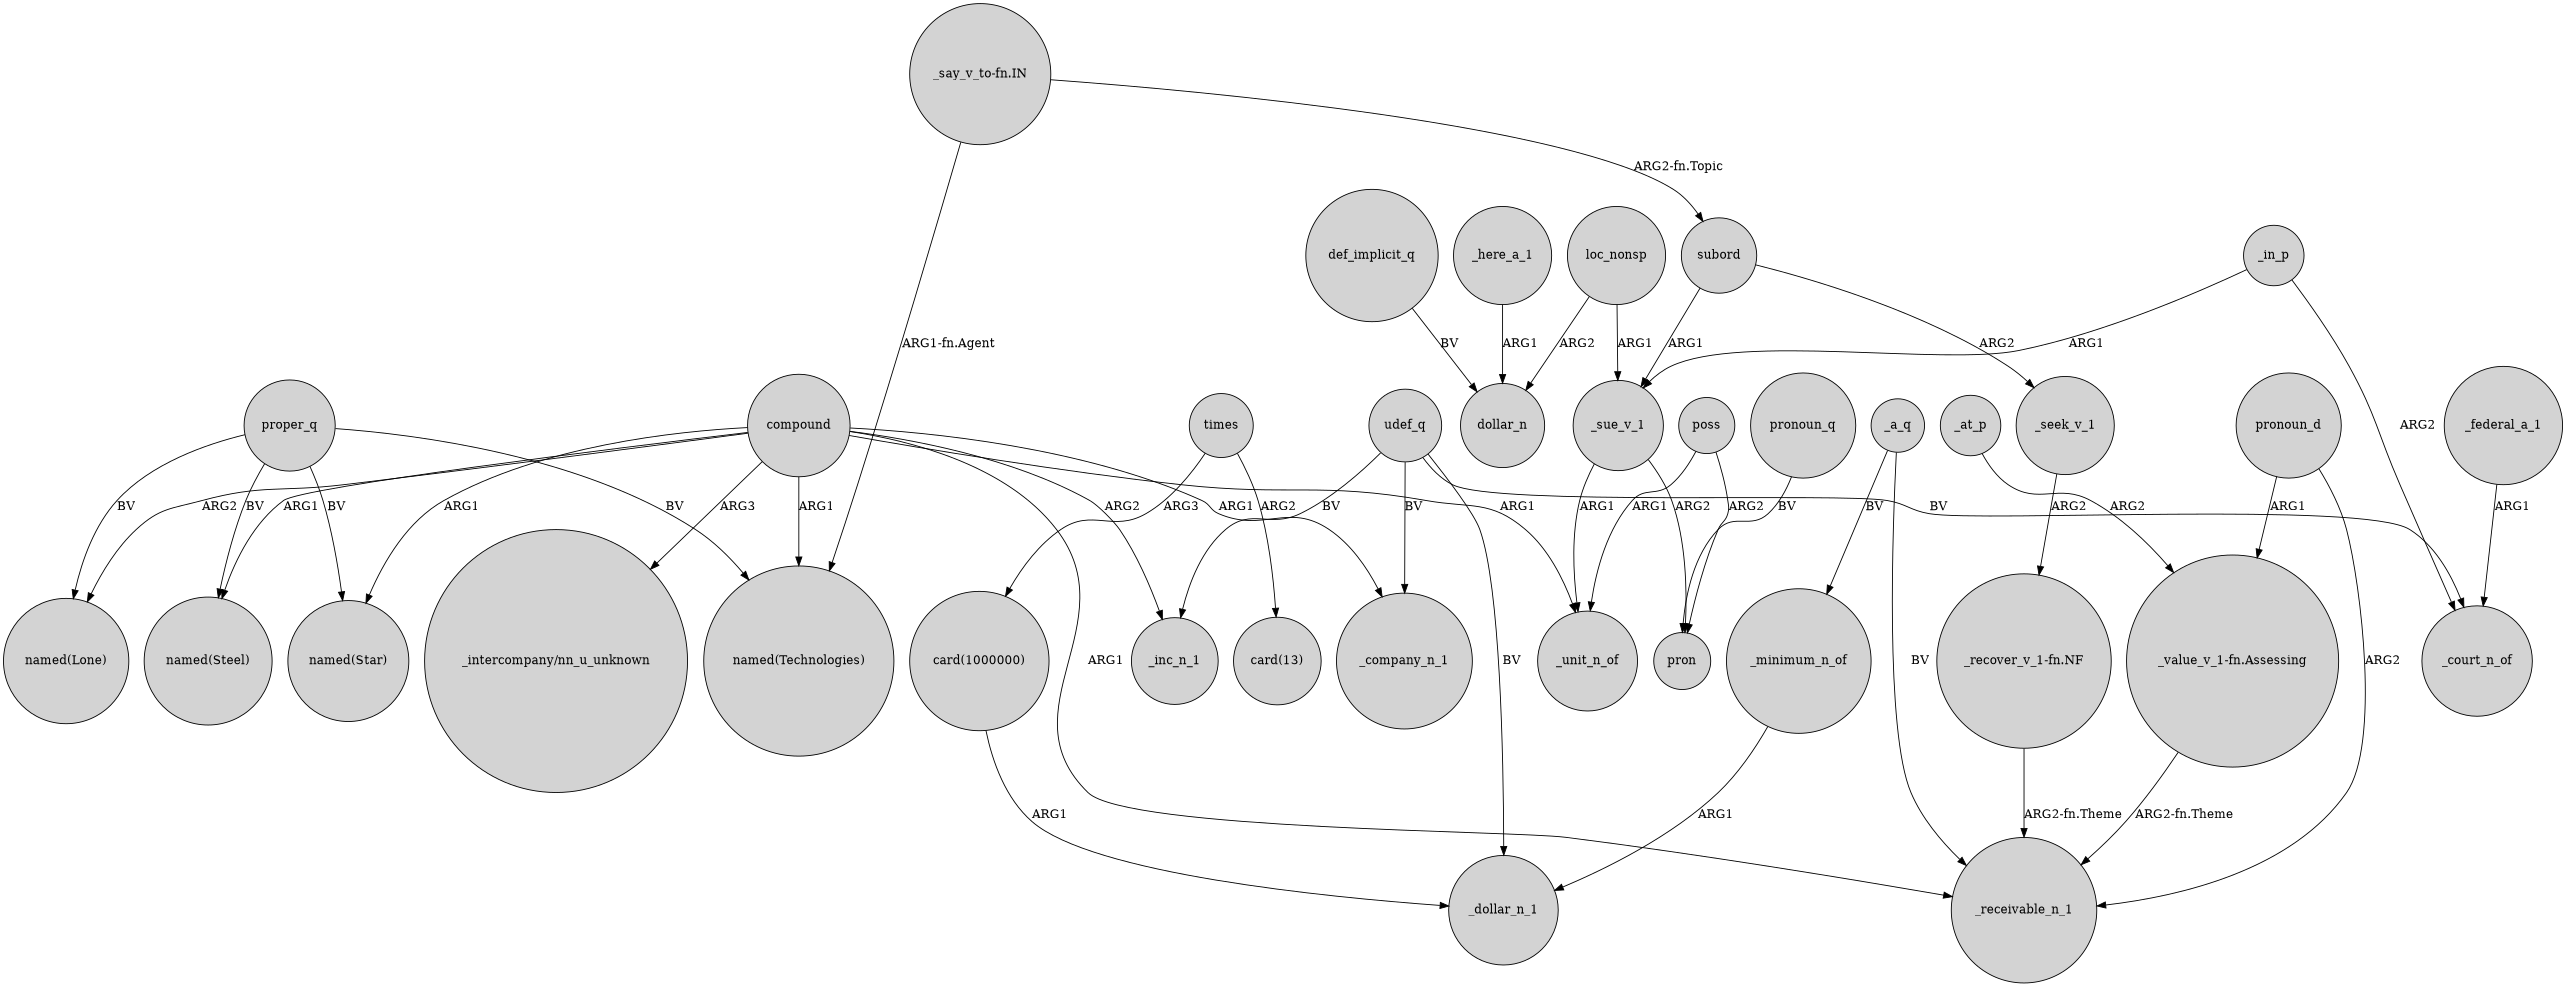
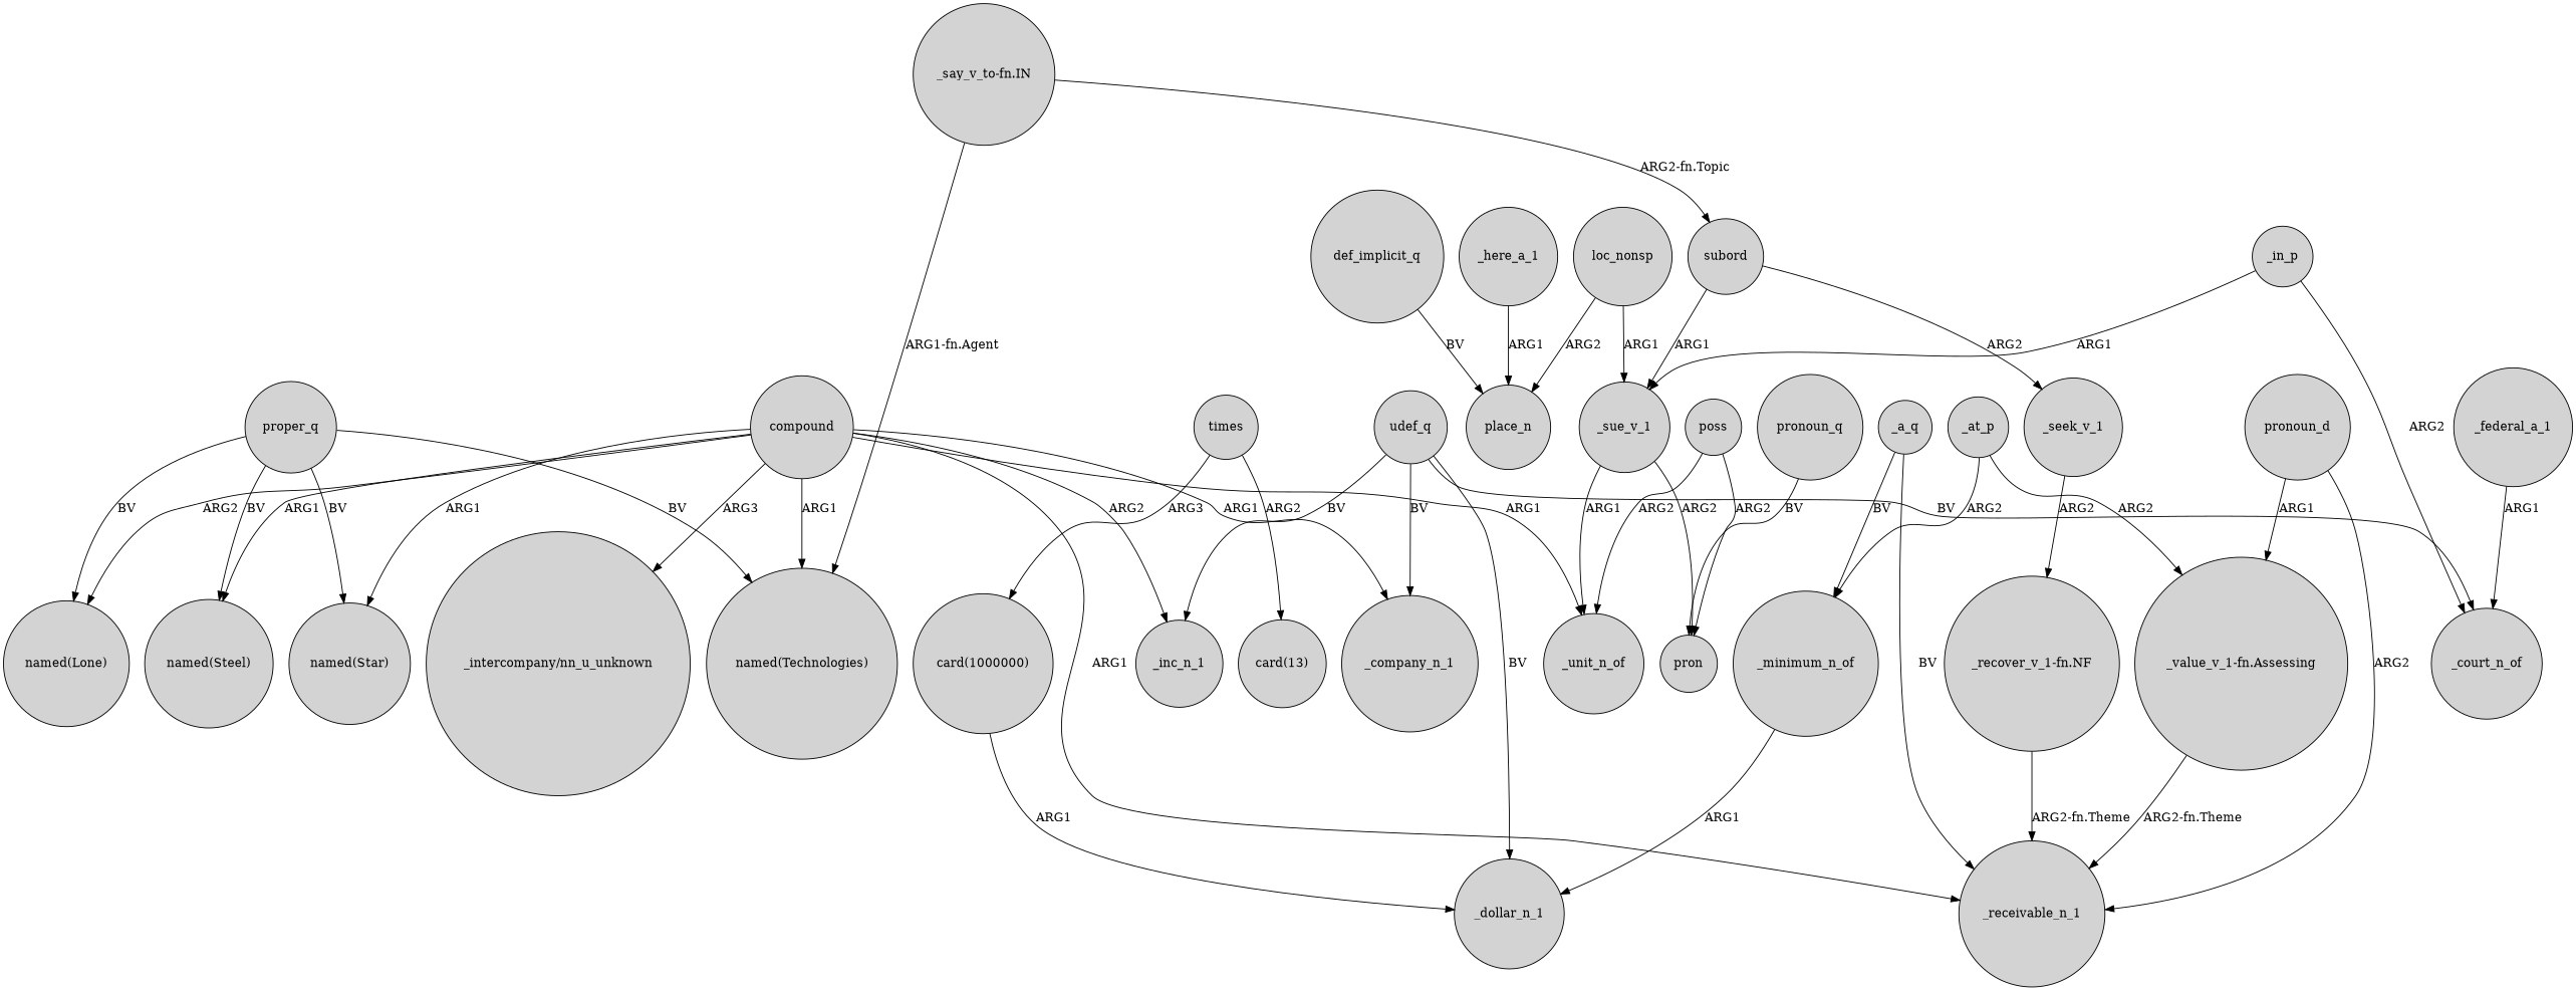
  digraph {
    node [shape=circle style=filled]
    compound
    "named(Lone)"
    _receivable_n_1
    _unit_n_of
    _inc_n_1
    "named(Technologies)"
    "named(Steel)"
    "named(Star)"
    _company_n_1
    "_intercompany/nn_u_unknown"
    "card(1000000)"
    _dollar_n_1
    "_recover_v_1-fn.NF"
    times
    n15 [label="card(13)"]
    _sue_v_1
    pron
    udef_q
    _court_n_of
    _here_a_1
-   place_n [label=dollar_n]
+   place_n
    poss
    proper_q
    subord
    _seek_v_1
    _a_q
    _minimum_n_of
    def_implicit_q
    _at_p
    "_value_v_1-fn.Assessing"
    n31 [label=pronoun_d]
    pronoun_q
    "_say_v_to-fn.IN"
    loc_nonsp
    _in_p
    _federal_a_1
    compound -> "named(Lone)" [label=ARG2]
    compound -> _receivable_n_1 [label=ARG1]
    compound -> _unit_n_of [label=ARG1]
    compound -> _inc_n_1 [label=ARG2]
    compound -> "named(Technologies)" [label=ARG1]
    compound -> "named(Steel)" [label=ARG1]
    compound -> "named(Star)" [label=ARG1]
    compound -> _company_n_1 [label=ARG1]
    compound -> "_intercompany/nn_u_unknown" [label=ARG3]
    "card(1000000)" -> _dollar_n_1 [label=ARG1]
    "_recover_v_1-fn.NF" -> _receivable_n_1 [label="ARG2-fn.Theme"]
    times -> "card(1000000)" [label=ARG3]
    times -> n15 [label=ARG2]
    _sue_v_1 -> _unit_n_of [label=ARG1]
    _sue_v_1 -> pron [label=ARG2]
    udef_q -> _inc_n_1 [label=BV]
    udef_q -> _company_n_1 [label=BV]
    udef_q -> _dollar_n_1 [label=BV]
    udef_q -> _court_n_of [label=BV]
    _here_a_1 -> place_n [label=ARG1]
-   poss -> _unit_n_of [label=ARG1]
+   poss -> _unit_n_of [label=ARG2]
    poss -> pron [label=ARG2]
    proper_q -> "named(Lone)" [label=BV]
    proper_q -> "named(Technologies)" [label=BV]
    proper_q -> "named(Steel)" [label=BV]
    proper_q -> "named(Star)" [label=BV]
    subord -> _sue_v_1 [label=ARG1]
    subord -> _seek_v_1 [label=ARG2]
    _seek_v_1 -> "_recover_v_1-fn.NF" [label=ARG2]
    _a_q -> _receivable_n_1 [label=BV]
    _a_q -> _minimum_n_of [label=BV]
    _minimum_n_of -> _dollar_n_1 [label=ARG1]
    def_implicit_q -> place_n [label=BV]
+   _at_p -> _minimum_n_of [label=ARG2]
    _at_p -> "_value_v_1-fn.Assessing" [label=ARG2]
    "_value_v_1-fn.Assessing" -> _receivable_n_1 [label="ARG2-fn.Theme"]
    n31 -> _receivable_n_1 [label=ARG2]
    n31 -> "_value_v_1-fn.Assessing" [label=ARG1]
    pronoun_q -> pron [label=BV]
    "_say_v_to-fn.IN" -> "named(Technologies)" [label="ARG1-fn.Agent"]
    "_say_v_to-fn.IN" -> subord [label="ARG2-fn.Topic"]
    loc_nonsp -> _sue_v_1 [label=ARG1]
    loc_nonsp -> place_n [label=ARG2]
    _in_p -> _sue_v_1 [label=ARG1]
    _in_p -> _court_n_of [label=ARG2]
    _federal_a_1 -> _court_n_of [label=ARG1]
  }
